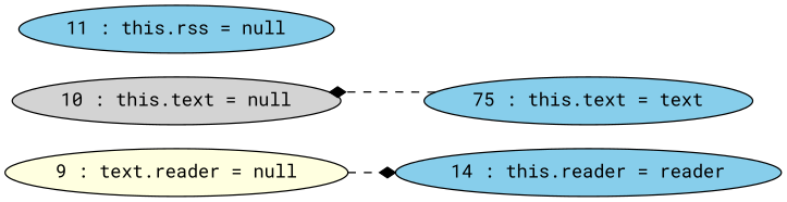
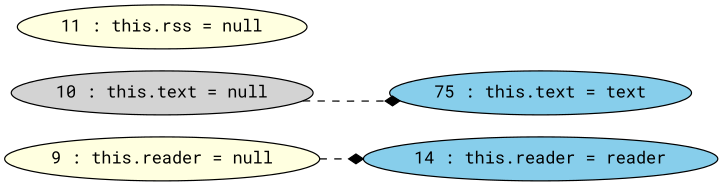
  digraph {
    fontname="Roboto Mono"
    rankdir=LR
    node [fillcolor=skyblue fontname="Roboto Mono" style=filled]
    edge [arrowhead=diamond fontname="Roboto Mono" style=dashed]
    "14 : this.reader = reader"
-   "9 : this.reader = null" [fillcolor=lightyellow label="9 : text.reader = null"]
+   "9 : this.reader = null" [fillcolor=lightyellow]
    "10 : this.text = null" [fillcolor=lightgrey]
    n4 [label="75 : this.text = text"]
-   "11 : this.rss = null"
+   "11 : this.rss = null" [fillcolor=lightyellow]
    "9 : this.reader = null" -> "14 : this.reader = reader"
-   n4 -> "10 : this.text = null"
+   "10 : this.text = null" -> n4
  }
